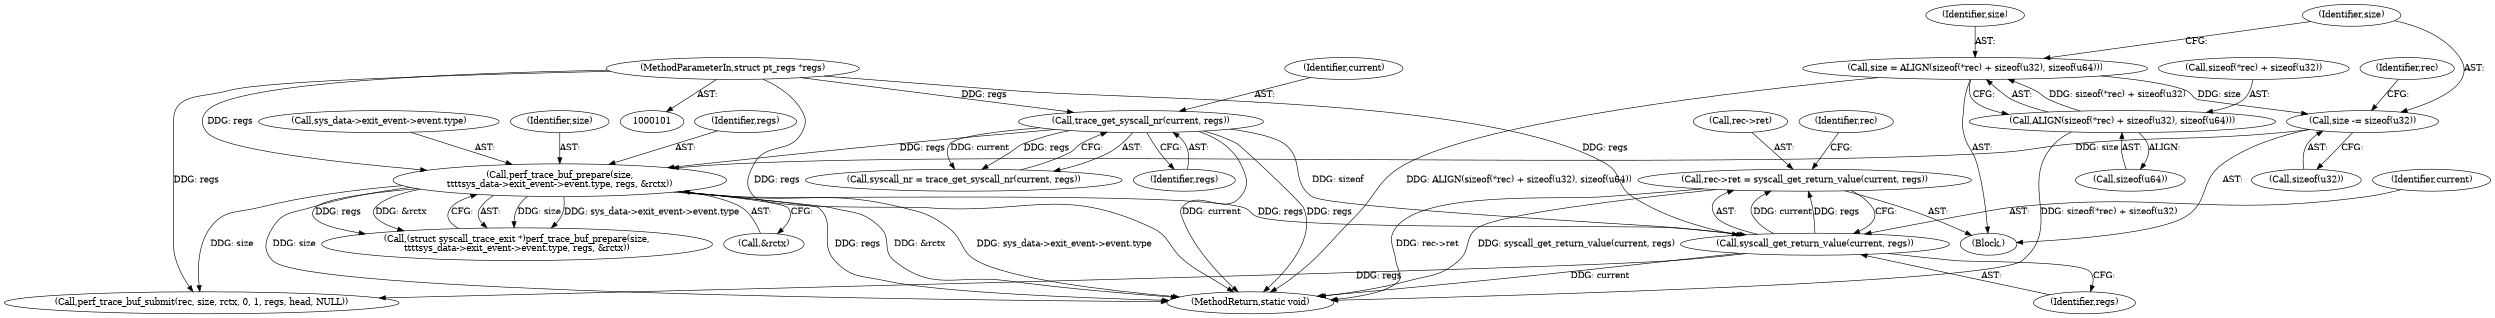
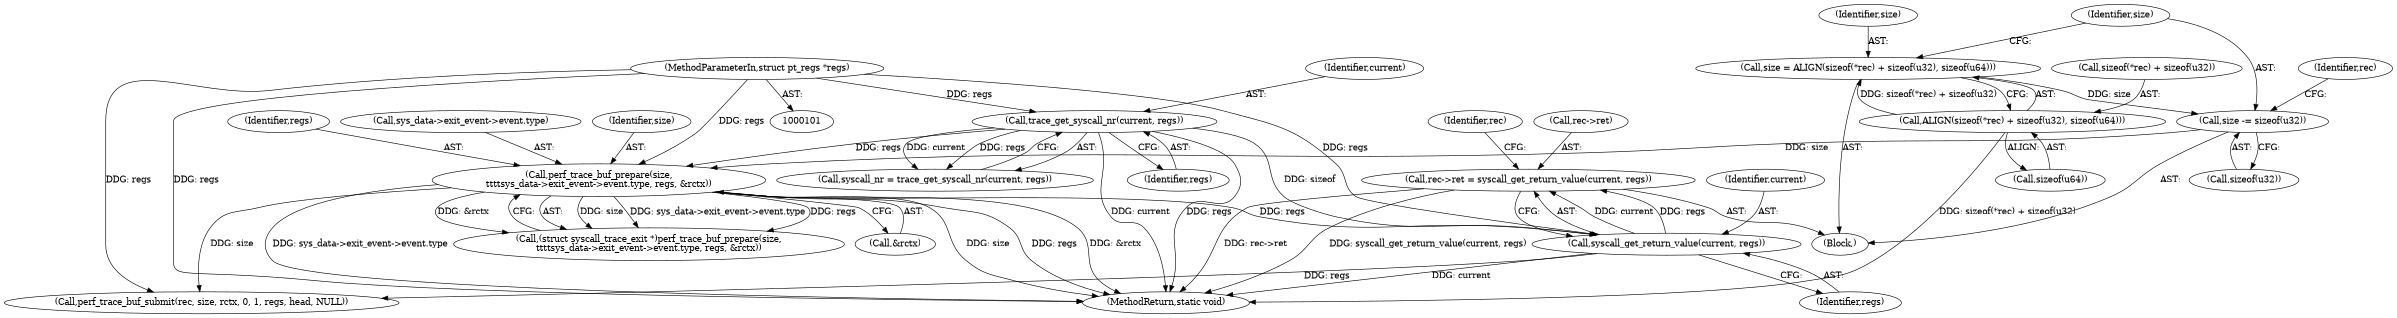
  digraph {
    n1 [label="(Call,rec->ret = syscall_get_return_value(current, regs))"]
    n2 [label="(Call,syscall_get_return_value(current, regs))"]
    n3 [label="(Block,)"]
    n4 [label="(MethodReturn,static void)"]
    n5 [label="(Call,perf_trace_buf_submit(rec, size, rctx, 0, 1, regs, head, NULL))"]
    n6 [label="(Identifier,regs)"]
    n7 [label="(Call,trace_get_syscall_nr(current, regs))"]
    n8 [label="(Call,perf_trace_buf_prepare(size,\n\t\t\t\tsys_data->exit_event->event.type, regs, &rctx))"]
    n9 [label="(Call,syscall_nr = trace_get_syscall_nr(current, regs))"]
    n10 [label="(Identifier,regs)"]
    n11 [label="(Call,(struct syscall_trace_exit *)perf_trace_buf_prepare(size,\n\t\t\t\tsys_data->exit_event->event.type, regs, &rctx))"]
    n12 [label="(Call,&rctx)"]
    n13 [label="(MethodParameterIn,struct pt_regs *regs)"]
    1000101
    n15 [label="(Call,size -= sizeof(u32))"]
    n16 [label="(Call,sizeof(u32))"]
    n17 [label="(Call,size = ALIGN(sizeof(*rec) + sizeof(u32), sizeof(u64)))"]
    n18 [label="(Call,ALIGN(sizeof(*rec) + sizeof(u32), sizeof(u64)))"]
    n19 [label="(Call,sizeof(u64))"]
    n20 [label="(Identifier,rec)"]
    n21 [label="(Identifier,regs)"]
    n22 [label="(Call,sys_data->exit_event->event.type)"]
    n23 [label="(Identifier,size)"]
    n24 [label="(Call,sizeof(*rec) + sizeof(u32))"]
    n25 [label="(Identifier,current)"]
    n26 [label="(Identifier,current)"]
    n27 [label="(Identifier,size)"]
    n28 [label="(Identifier,rec)"]
    n29 [label="(Call,rec->ret)"]
    n30 [label="(Identifier,size)"]
    n1 -> n2 [label="CFG: "]
    n1 -> n3 [label="AST: "]
    n1 -> n4 [label="DDG: rec->ret"]
    n1 -> n4 [label="DDG: syscall_get_return_value(current, regs)"]
    n2 -> n1 [label="AST: "]
    n2 -> n1 [label="DDG: current"]
    n2 -> n1 [label="DDG: regs"]
    n2 -> n4 [label="DDG: current"]
    n2 -> n5 [label="DDG: regs"]
    n2 -> n6 [label="CFG: "]
    n6 -> n2 [label="AST: "]
    n7 -> n2 [label="DDG: sizeof"]
    n7 -> n4 [label="DDG: current"]
    n7 -> n4 [label="DDG: regs"]
    n7 -> n8 [label="DDG: regs"]
    n7 -> n9 [label="AST: "]
    n7 -> n9 [label="DDG: current"]
    n7 -> n9 [label="DDG: regs"]
    n7 -> n10 [label="CFG: "]
    n8 -> n2 [label="DDG: regs"]
    n8 -> n4 [label="DDG: sys_data->exit_event->event.type"]
    n8 -> n4 [label="DDG: size"]
    n8 -> n4 [label="DDG: regs"]
    n8 -> n4 [label="DDG: &rctx"]
    n8 -> n5 [label="DDG: size"]
    n8 -> n11 [label="AST: "]
    n8 -> n11 [label="DDG: size"]
    n8 -> n11 [label="DDG: sys_data->exit_event->event.type"]
    n8 -> n11 [label="DDG: regs"]
    n8 -> n11 [label="DDG: &rctx"]
    n8 -> n12 [label="CFG: "]
    n9 -> n7 [label="CFG: "]
    n10 -> n7 [label="AST: "]
    n11 -> n8 [label="CFG: "]
    n12 -> n8 [label="AST: "]
    n13 -> n2 [label="DDG: regs"]
    n13 -> n4 [label="DDG: regs"]
    n13 -> n5 [label="DDG: regs"]
    n13 -> n7 [label="DDG: regs"]
    n13 -> n8 [label="DDG: regs"]
    n13 -> 1000101 [label="AST: "]
    n15 -> n3 [label="AST: "]
    n15 -> n8 [label="DDG: size"]
    n15 -> n16 [label="CFG: "]
    n16 -> n15 [label="AST: "]
    n17 -> n3 [label="AST: "]
-   n17 -> n4 [label="DDG: ALIGN(sizeof(*rec) + sizeof(u32), sizeof(u64))"]
    n17 -> n15 [label="DDG: size"]
    n17 -> n18 [label="CFG: "]
    n18 -> n4 [label="DDG: sizeof(*rec) + sizeof(u32)"]
    n18 -> n17 [label="AST: "]
    n18 -> n17 [label="DDG: sizeof(*rec) + sizeof(u32)"]
    n18 -> n19 [label="ALIGN: "]
    n19 -> n18 [label="AST: "]
    n20 -> n15 [label="CFG: "]
    n21 -> n8 [label="AST: "]
    n22 -> n8 [label="AST: "]
    n23 -> n15 [label="AST: "]
    n23 -> n17 [label="CFG: "]
    n24 -> n18 [label="AST: "]
    n25 -> n2 [label="AST: "]
    n26 -> n7 [label="AST: "]
    n27 -> n17 [label="AST: "]
    n28 -> n1 [label="CFG: "]
    n29 -> n1 [label="AST: "]
    n30 -> n8 [label="AST: "]
  }
